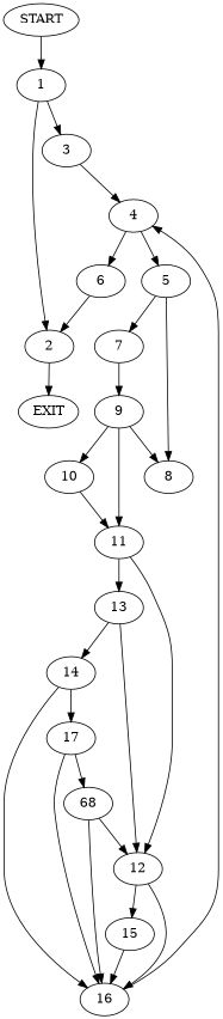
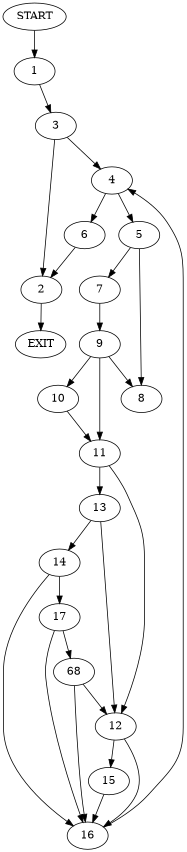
  digraph {
    n1 [label=START]
    1
    2
    3
    n5 [label=EXIT]
    4
    5
    6
    7
    8
    9
    10
    11
    12
    13
    15
    16
    14
    17
    n20 [label=68]
    n1 -> 1
-   1 -> 2
+   3 -> 2
    1 -> 3
    2 -> n5
    3 -> 4
    4 -> 5
    4 -> 6
    5 -> 7
    5 -> 8
    6 -> 2
    7 -> 9
    9 -> 8
    9 -> 10
    9 -> 11
    10 -> 11
    11 -> 12
    11 -> 13
    12 -> 15
    12 -> 16
    13 -> 12
    13 -> 14
    15 -> 16
    16 -> 4
    14 -> 16
    14 -> 17
    17 -> 16
    17 -> n20
    n20 -> 12
    n20 -> 16
  }
